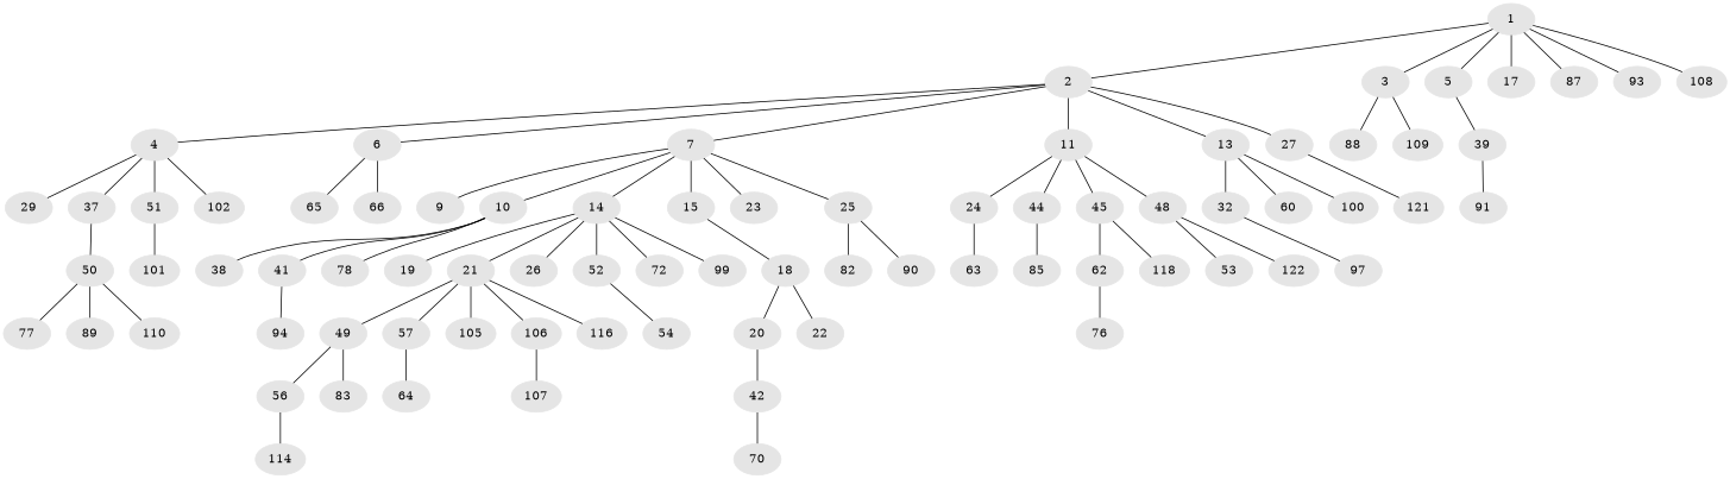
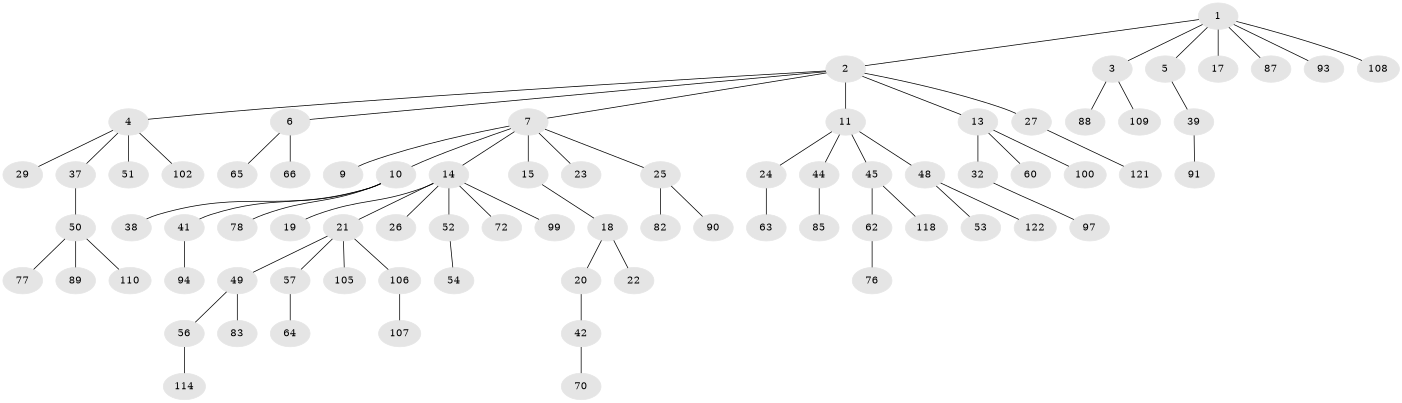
  graph {
    node [color=gray90 style=filled]
    1 [super="+71"]
    2 [super="+12"]
    3 [super="+103"]
    5
    17
    87 [super="+92"]
    93 [super="+98"]
    108
    4 [super="+33"]
    6 [super="+59"]
    7 [super="+8"]
    11 [super="+36"]
    13 [super="+34"]
    27 [super="+46"]
    88
    109
    39 [super="+95"]
    29
    37
    51 [super="+69"]
    102
    65 [super="+124"]
    66
    9 [super="+67"]
    10 [super="+43"]
    14 [super="+16"]
    15 [super="+112"]
    23
    25 [super="+30"]
    24 [super="+31"]
    44 [super="+113"]
    45 [super="+117"]
    48 [super="+80"]
    32
    60 [super="+81"]
    100
    121
    50 [super="+79"]
-   101
    91 [super="+96"]
    38
    41 [super="+68"]
    78
    19
    21 [super="+28"]
    26
    52 [super="+58"]
    72 [super="+104"]
    99
    18 [super="+40"]
    82
    90
    94
    n54 [label=63 super="+111"]
    85 [super="+115"]
    62
    118
    53 [super="+63"]
    122
    97
    49
    57
    105
    106
-   116
    54 [super="+84"]
    20 [super="+35"]
    22 [super="+74"]
    42 [super="+61"]
    70
    56
    83 [super="+123"]
    64 [super="+75"]
    107 [super="+119"]
    77
    89
    110
    76
    114
    1 -- 2
    1 -- 3
    1 -- 5
    1 -- 17
    1 -- 87
    1 -- 93
    1 -- 108
    2 -- 4
    2 -- 6
    2 -- 7
    2 -- 11
    2 -- 13
    2 -- 27
    3 -- 88
    3 -- 109
    5 -- 39
    4 -- 29
    4 -- 37
    4 -- 51
    4 -- 102
    6 -- 65
    6 -- 66
    7 -- 9
    7 -- 10
    7 -- 14
    7 -- 15
    7 -- 23
    7 -- 25
    11 -- 24
    11 -- 44
    11 -- 45
    11 -- 48
    13 -- 32
    13 -- 60
    13 -- 100
    27 -- 121
    39 -- 91
    37 -- 50
-   51 -- 101
    10 -- 38
    10 -- 41
    10 -- 78
    14 -- 19
    14 -- 21
    14 -- 26
    14 -- 52
    14 -- 72
    14 -- 99
    15 -- 18
    25 -- 82
    25 -- 90
    24 -- n54
    44 -- 85
    45 -- 62
    45 -- 118
    48 -- 53
    48 -- 122
    32 -- 97
    50 -- 77
    50 -- 89
    50 -- 110
    41 -- 94
    21 -- 49
    21 -- 57
    21 -- 105
    21 -- 106
-   21 -- 116
    52 -- 54
    18 -- 20
    18 -- 22
    62 -- 76
    49 -- 56
    49 -- 83
    57 -- 64
    106 -- 107
    20 -- 42
    42 -- 70
    56 -- 114
  }
